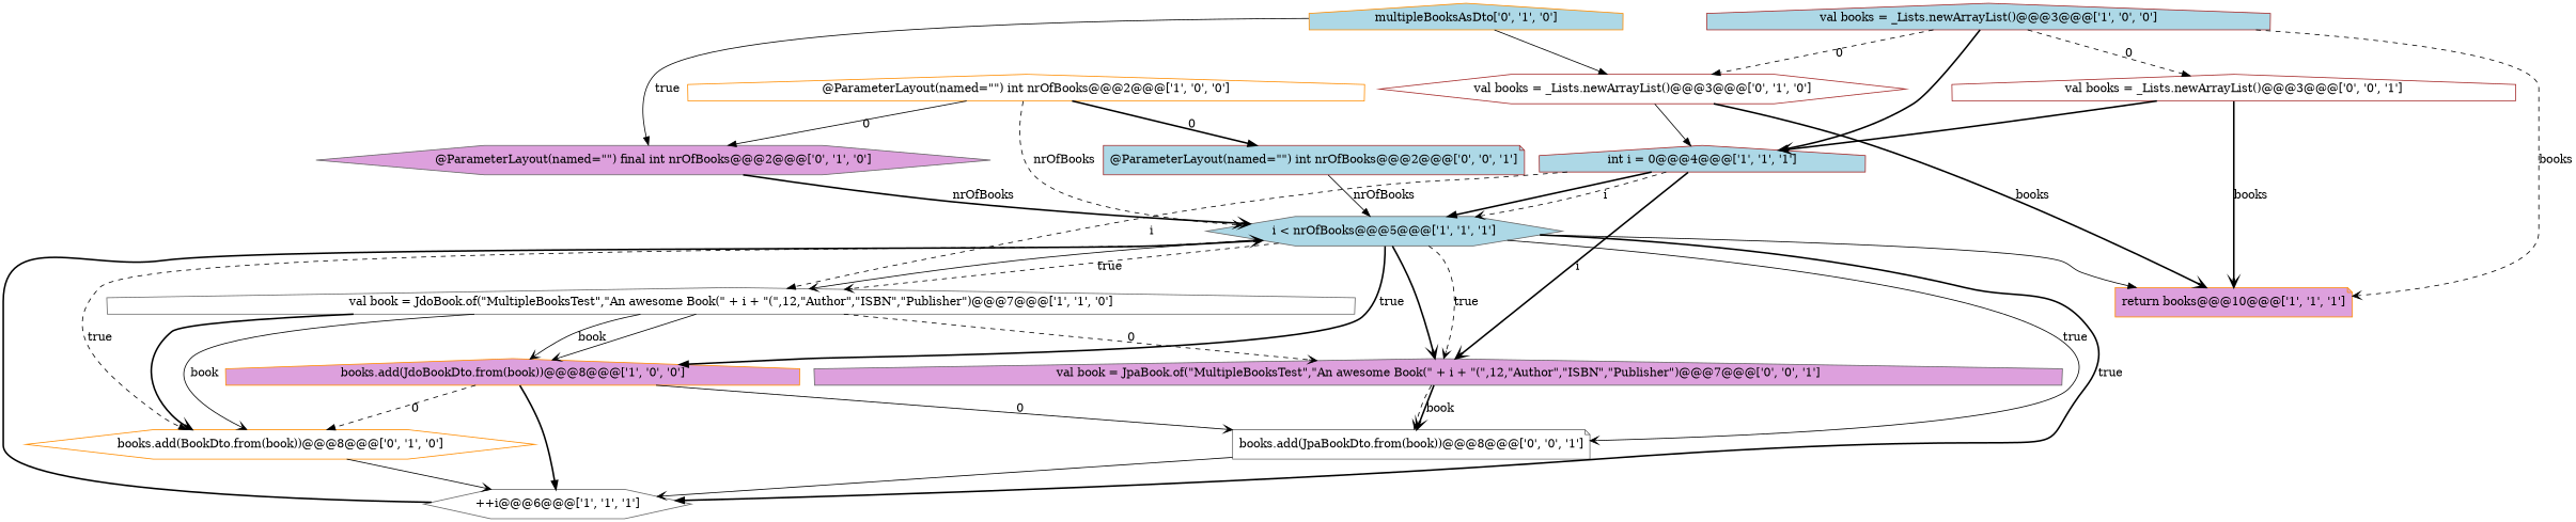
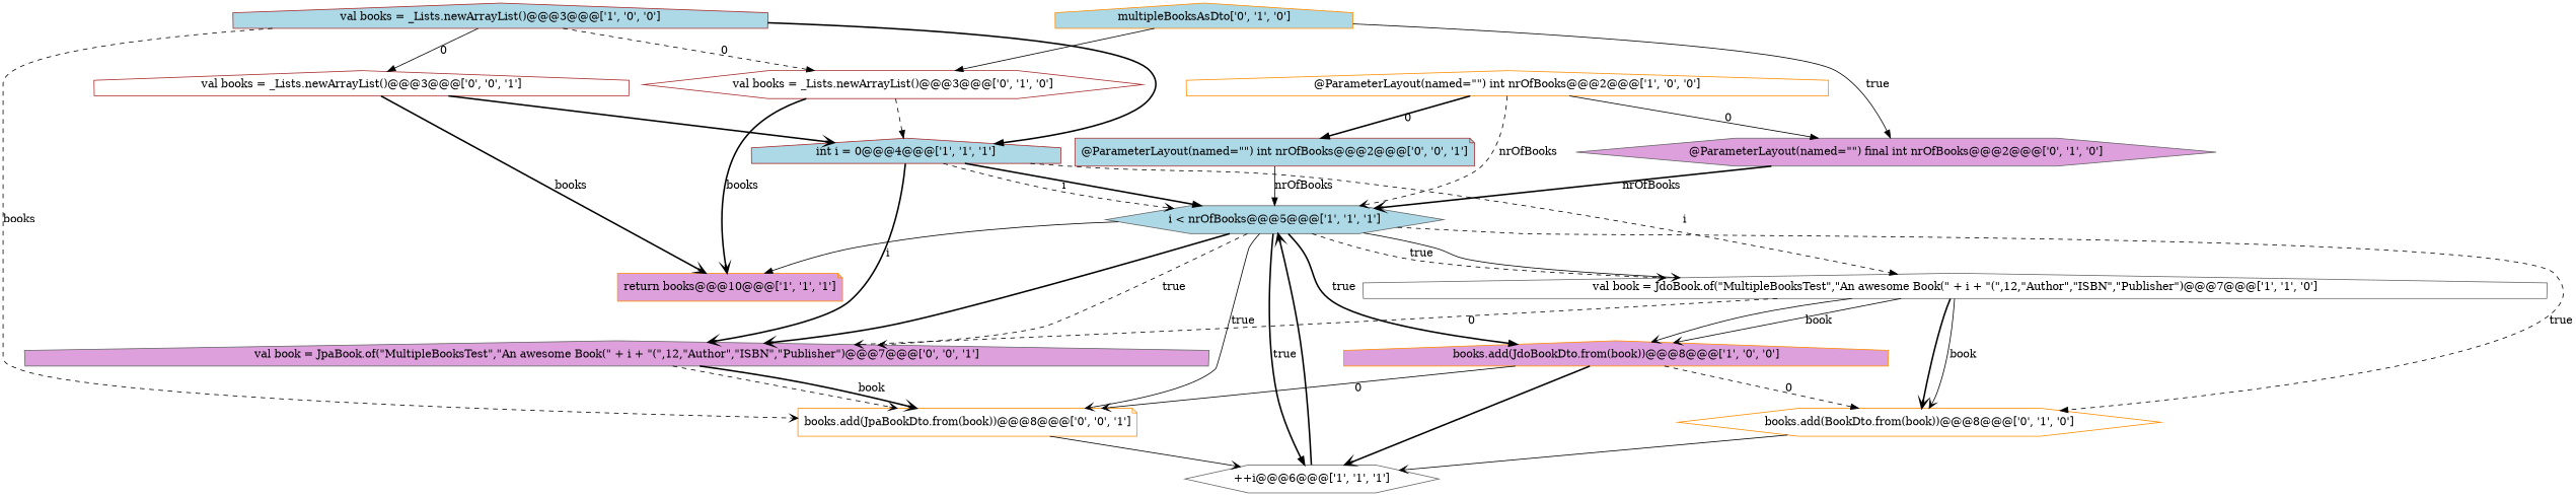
  digraph {
    node [color=gray40 fillcolor=white shape=house style=filled]
    edge [arrowhead=vee style=bold]
    n1 [fillcolor=plum label="@ParameterLayout(named=\"\") final int nrOfBooks@@@2@@@['0', '1', '0']" shape=hexagon]
    n2 [fillcolor=lightblue label="i < nrOfBooks@@@5@@@['1', '1', '1']" shape=hexagon]
    n3 [color=darkorange fillcolor=plum label="return books@@@10@@@['1', '1', '1']" shape=note]
    n4 [label="val book = JdoBook.of(\"MultipleBooksTest\",\"An awesome Book(\" + i + \"(\",12,\"Author\",\"ISBN\",\"Publisher\")@@@7@@@['1', '1', '0']"]
    n5 [color=darkorange label="books.add(BookDto.from(book))@@@8@@@['0', '1', '0']" shape=hexagon]
    n6 [fillcolor=plum label="val book = JpaBook.of(\"MultipleBooksTest\",\"An awesome Book(\" + i + \"(\",12,\"Author\",\"ISBN\",\"Publisher\")@@@7@@@['0', '0', '1']"]
    n7 [color=darkorange fillcolor=plum label="books.add(JdoBookDto.from(book))@@@8@@@['1', '0', '0']"]
-   n8 [label="books.add(JpaBookDto.from(book))@@@8@@@['0', '0', '1']" shape=note]
+   n8 [color=darkorange label="books.add(JpaBookDto.from(book))@@@8@@@['0', '0', '1']" shape=note]
    n9 [label="++i@@@6@@@['1', '1', '1']" shape=hexagon]
    n10 [color=brown label="val books = _Lists.newArrayList()@@@3@@@['0', '0', '1']"]
    n11 [color=brown fillcolor=lightblue label="int i = 0@@@4@@@['1', '1', '1']"]
    n12 [color=brown fillcolor=lightblue label="val books = _Lists.newArrayList()@@@3@@@['1', '0', '0']"]
    n13 [color=brown label="val books = _Lists.newArrayList()@@@3@@@['0', '1', '0']" shape=hexagon]
    n14 [color=darkorange label="@ParameterLayout(named=\"\") int nrOfBooks@@@2@@@['1', '0', '0']"]
    n15 [color=brown fillcolor=lightblue label="@ParameterLayout(named=\"\") int nrOfBooks@@@2@@@['0', '0', '1']" shape=note]
    n16 [color=darkorange fillcolor=lightblue label="multipleBooksAsDto['0', '1', '0']"]
    n1 -> n2 [label=nrOfBooks]
    n2 -> n3 [arrowhead=normal style=solid]
    n2 -> n4 [label=true style=dashed]
    n2 -> n4 [style=solid]
    n2 -> n5 [arrowhead=normal label=true style=dashed]
    n2 -> n6 [label=true style=dashed]
    n2 -> n6
    n2 -> n7 [arrowhead=normal label=true]
    n2 -> n8 [label=true style=solid]
    n2 -> n9 [arrowhead=normal label=true]
    n4 -> n5
    n4 -> n5 [label=book style=solid]
    n4 -> n6 [label=0 style=dashed]
    n4 -> n7 [style=solid]
    n4 -> n7 [label=book style=solid]
    n5 -> n9 [style=solid]
    n6 -> n8 [style=dashed]
    n6 -> n8 [label=book]
    n7 -> n5 [arrowhead=normal label=0 style=dashed]
    n7 -> n8 [label=0 style=solid]
-   n7 -> n9 [arrowhead=normal]
+   n7 -> n9
    n8 -> n9 [style=solid]
    n9 -> n2
    n10 -> n3 [label=books]
    n10 -> n11
    n11 -> n2 [arrowhead=normal]
    n11 -> n2 [label=i style=dashed]
    n11 -> n4 [arrowhead=normal label=i style=dashed]
    n11 -> n6 [label=i]
-   n12 -> n3 [label=books style=dashed]
-   n12 -> n10 [arrowhead=normal label=0 style=dashed]
+   n12 -> n8 [label=books style=dashed]
+   n12 -> n10 [arrowhead=normal label=0 style=solid]
    n12 -> n11 [arrowhead=normal]
    n12 -> n13 [arrowhead=normal label=0 style=dashed]
    n13 -> n3 [label=books]
-   n13 -> n11 [arrowhead=normal style=solid]
+   n13 -> n11 [arrowhead=normal style=dashed]
    n14 -> n1 [arrowhead=normal label=0 style=solid]
    n14 -> n2 [label=nrOfBooks style=dashed]
    n14 -> n15 [arrowhead=normal label=0]
    n15 -> n2 [arrowhead=normal label=nrOfBooks style=solid]
    n16 -> n1 [arrowhead=normal label=true style=solid]
    n16 -> n13 [arrowhead=normal style=solid]
  }
